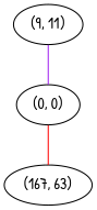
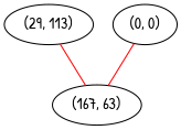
  graph {
    fontname="Patrick Hand"
    node [fontname="Patrick Hand"]
    edge [color=red fontname="Patrick Hand" weight=1]
+   "(29, 113)"
    "(167, 63)"
-   "(9, 11)"
    "(0, 0)"
-   "(9, 11)" -- "(0, 0)" [color=purple weight=4]
+   "(29, 113)" -- "(167, 63)"
    "(0, 0)" -- "(167, 63)"
  }
